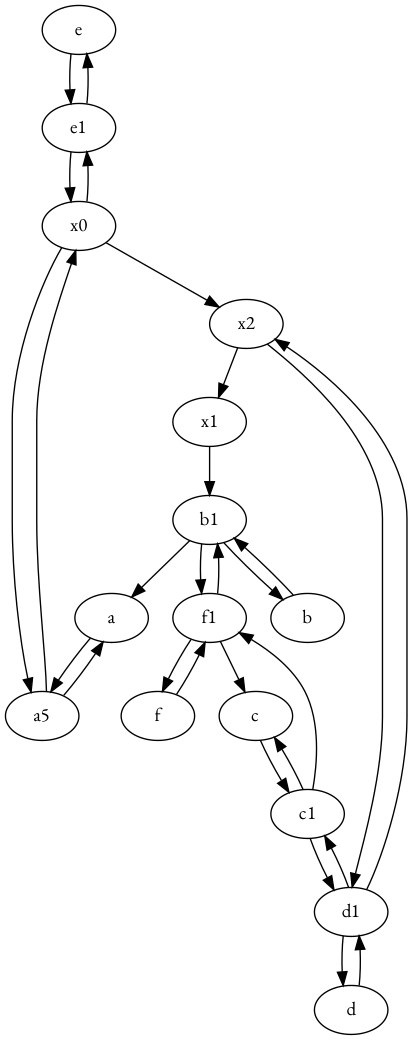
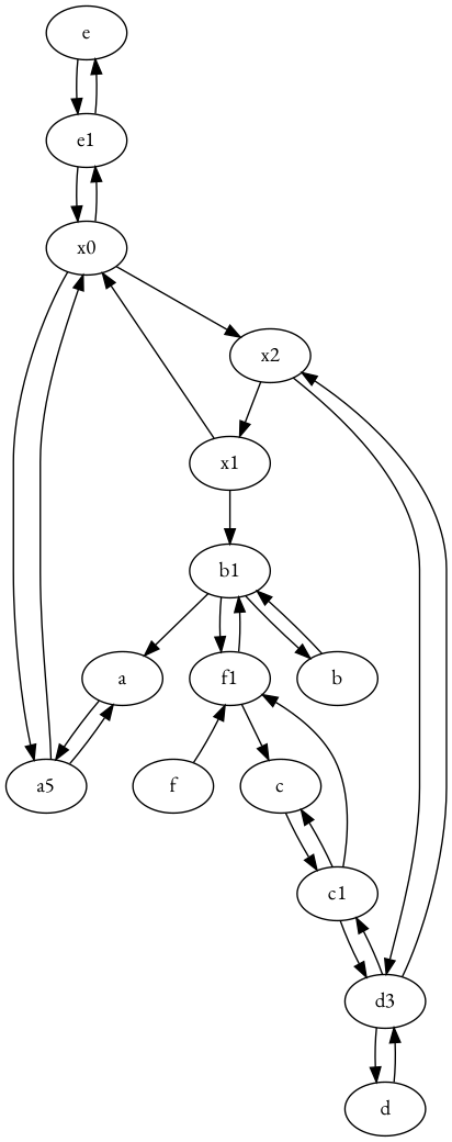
  digraph {
    fontname="EB Garamond"
    node [fontname="EB Garamond"]
    edge [fontname="EB Garamond"]
    e
    e1
    x0
    n4 [label=a5]
    a
    x2
    b1
    f1
    b
    x1
    f
    c
-   d1
+   d1 [label=d3]
    c1
    d
    e -> e1
    e1 -> e
    e1 -> x0
    x0 -> e1
    x0 -> n4
    x0 -> x2
    n4 -> x0
    n4 -> a
    a -> n4
    x2 -> x1
    x2 -> d1
    b1 -> a
    b1 -> f1
    b1 -> b
    f1 -> b1
-   f1 -> f
    f1 -> c
    b -> b1
+   x1 -> x0
    x1 -> b1
    f -> f1
    c -> c1
    d1 -> x2
    d1 -> c1
    d1 -> d
    c1 -> f1
    c1 -> c
    c1 -> d1
    d -> d1
  }
